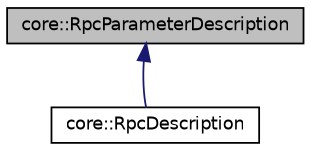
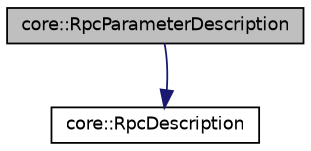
  digraph {
    node [color=black fontname=Helvetica fontsize=10 shape=record style=filled]
    n1 [fillcolor=grey75 fontcolor=black height=0.2 label="core::RpcParameterDescription" width=0.4]
    n2 [fillcolor=white height=0.2 label="core::RpcDescription" width=0.4]
-   n1 -> n2 [color=midnightblue dir=back fontname=Helvetica fontsize=10 labelfontname=Helvetica labelfontsize=10 style=solid]
+   n2 -> n1 [color=midnightblue dir=back fontname=Helvetica fontsize=10 labelfontname=Helvetica labelfontsize=10 style=solid]
  }
